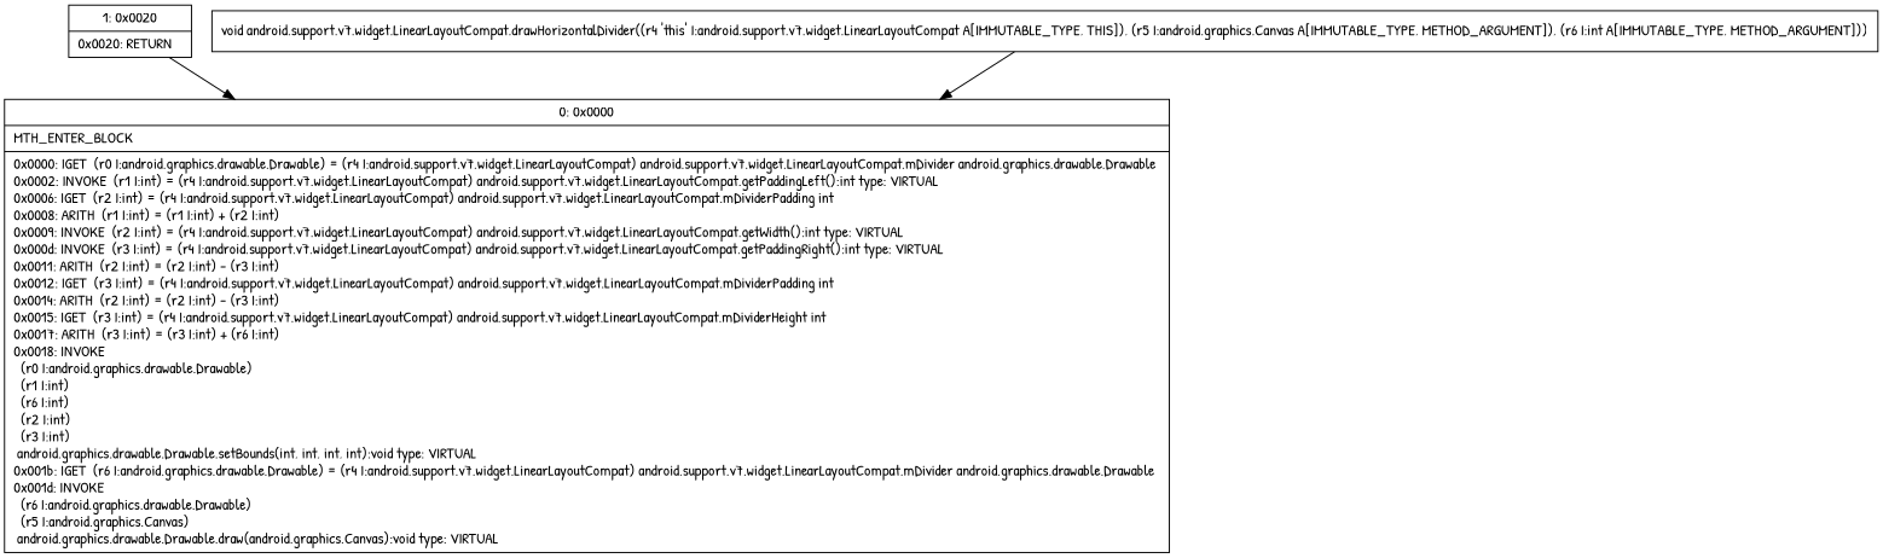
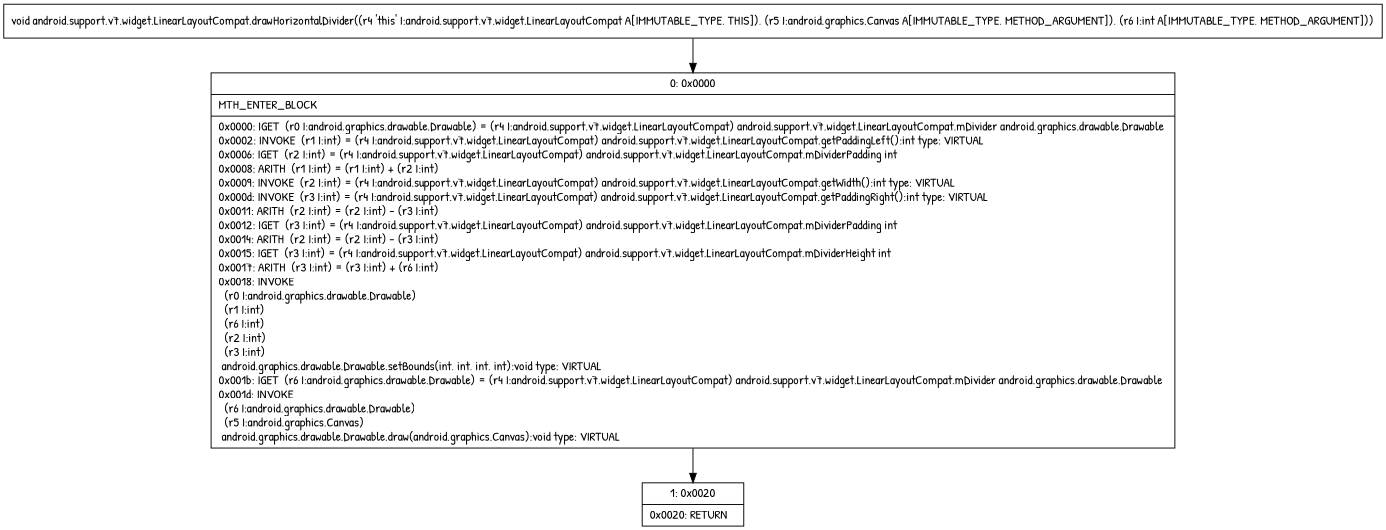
  digraph {
    fontname="Patrick Hand"
    node [shape=record fontname="Patrick Hand"]
    edge [fontname="Patrick Hand"]
    n1 [label="{0\:\ 0x0000|MTH_ENTER_BLOCK\l|0x0000: IGET  (r0 I:android.graphics.drawable.Drawable) = (r4 I:android.support.v7.widget.LinearLayoutCompat) android.support.v7.widget.LinearLayoutCompat.mDivider android.graphics.drawable.Drawable \l0x0002: INVOKE  (r1 I:int) = (r4 I:android.support.v7.widget.LinearLayoutCompat) android.support.v7.widget.LinearLayoutCompat.getPaddingLeft():int type: VIRTUAL \l0x0006: IGET  (r2 I:int) = (r4 I:android.support.v7.widget.LinearLayoutCompat) android.support.v7.widget.LinearLayoutCompat.mDividerPadding int \l0x0008: ARITH  (r1 I:int) = (r1 I:int) + (r2 I:int) \l0x0009: INVOKE  (r2 I:int) = (r4 I:android.support.v7.widget.LinearLayoutCompat) android.support.v7.widget.LinearLayoutCompat.getWidth():int type: VIRTUAL \l0x000d: INVOKE  (r3 I:int) = (r4 I:android.support.v7.widget.LinearLayoutCompat) android.support.v7.widget.LinearLayoutCompat.getPaddingRight():int type: VIRTUAL \l0x0011: ARITH  (r2 I:int) = (r2 I:int) \- (r3 I:int) \l0x0012: IGET  (r3 I:int) = (r4 I:android.support.v7.widget.LinearLayoutCompat) android.support.v7.widget.LinearLayoutCompat.mDividerPadding int \l0x0014: ARITH  (r2 I:int) = (r2 I:int) \- (r3 I:int) \l0x0015: IGET  (r3 I:int) = (r4 I:android.support.v7.widget.LinearLayoutCompat) android.support.v7.widget.LinearLayoutCompat.mDividerHeight int \l0x0017: ARITH  (r3 I:int) = (r3 I:int) + (r6 I:int) \l0x0018: INVOKE  \l  (r0 I:android.graphics.drawable.Drawable)\l  (r1 I:int)\l  (r6 I:int)\l  (r2 I:int)\l  (r3 I:int)\l android.graphics.drawable.Drawable.setBounds(int, int, int, int):void type: VIRTUAL \l0x001b: IGET  (r6 I:android.graphics.drawable.Drawable) = (r4 I:android.support.v7.widget.LinearLayoutCompat) android.support.v7.widget.LinearLayoutCompat.mDivider android.graphics.drawable.Drawable \l0x001d: INVOKE  \l  (r6 I:android.graphics.drawable.Drawable)\l  (r5 I:android.graphics.Canvas)\l android.graphics.drawable.Drawable.draw(android.graphics.Canvas):void type: VIRTUAL \l}"]
    n2 [label="{1\:\ 0x0020|0x0020: RETURN   \l}"]
    n3 [label="{void android.support.v7.widget.LinearLayoutCompat.drawHorizontalDivider((r4 'this' I:android.support.v7.widget.LinearLayoutCompat A[IMMUTABLE_TYPE, THIS]), (r5 I:android.graphics.Canvas A[IMMUTABLE_TYPE, METHOD_ARGUMENT]), (r6 I:int A[IMMUTABLE_TYPE, METHOD_ARGUMENT])) }"]
-   n2 -> n1
+   n1 -> n2
    n3 -> n1
  }
